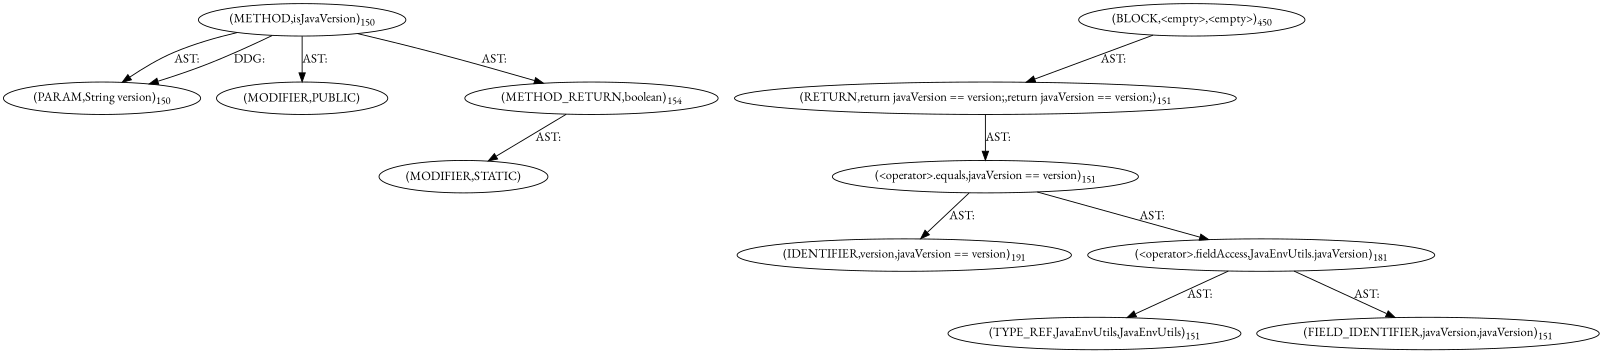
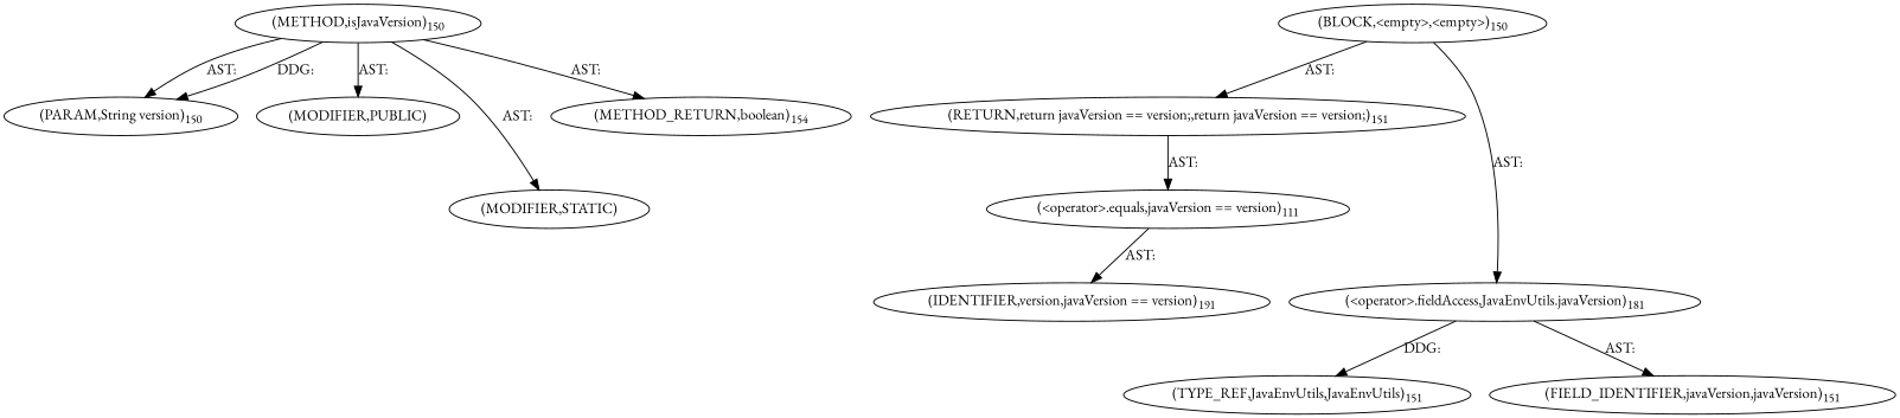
  digraph {
    fontname="EB Garamond"
    node [fontname="EB Garamond"]
    edge [fontname="EB Garamond"]
    n1 [label=<(METHOD,isJavaVersion)<SUB>150</SUB>>]
    n2 [label=<(PARAM,String version)<SUB>150</SUB>>]
    n3 [label=<(MODIFIER,PUBLIC)>]
    n4 [label=<(MODIFIER,STATIC)>]
    n5 [label=<(METHOD_RETURN,boolean)<SUB>154</SUB>>]
-   n6 [label=<(BLOCK,&lt;empty&gt;,&lt;empty&gt;)<SUB>450</SUB>>]
+   n6 [label=<(BLOCK,&lt;empty&gt;,&lt;empty&gt;)<SUB>150</SUB>>]
    n7 [label=<(RETURN,return javaVersion == version;,return javaVersion == version;)<SUB>151</SUB>>]
-   n8 [label=<(&lt;operator&gt;.equals,javaVersion == version)<SUB>151</SUB>>]
+   n8 [label=<(&lt;operator&gt;.equals,javaVersion == version)<SUB>111</SUB>>]
    n9 [label=<(&lt;operator&gt;.fieldAccess,JavaEnvUtils.javaVersion)<SUB>181</SUB>>]
    n10 [label=<(IDENTIFIER,version,javaVersion == version)<SUB>191</SUB>>]
    n11 [label=<(TYPE_REF,JavaEnvUtils,JavaEnvUtils)<SUB>151</SUB>>]
    n12 [label=<(FIELD_IDENTIFIER,javaVersion,javaVersion)<SUB>151</SUB>>]
    n1 -> n2 [label="AST: "]
    n1 -> n2 [label="DDG: "]
    n1 -> n3 [label="AST: "]
-   n5 -> n4 [label="AST: "]
+   n1 -> n4 [label="AST: "]
    n1 -> n5 [label="AST: "]
    n6 -> n7 [label="AST: "]
    n7 -> n8 [label="AST: "]
-   n8 -> n9 [label="AST: "]
+   n6 -> n9 [label="AST: "]
    n8 -> n10 [label="AST: "]
-   n9 -> n11 [label="AST: "]
+   n9 -> n11 [label="DDG: "]
    n9 -> n12 [label="AST: "]
  }
